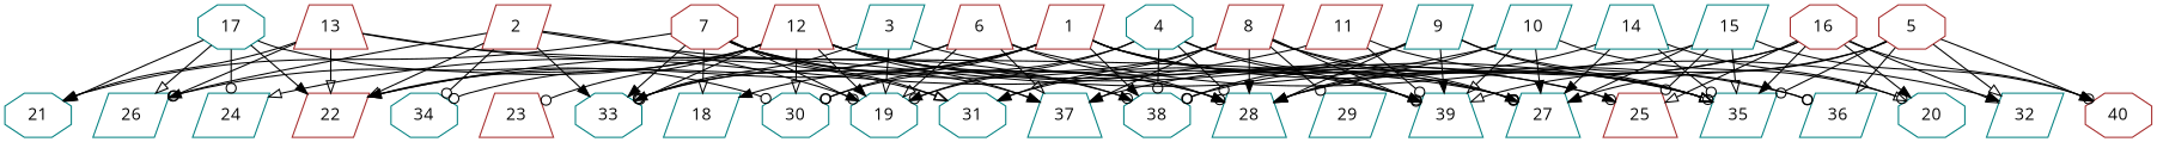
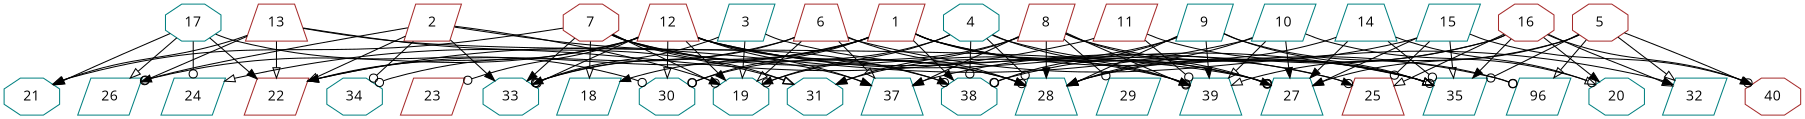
  digraph {
    fontname="Open Sans"
    node [alpha=0.09 color=teal fontname="Open Sans" shape=parallelogram]
    edge [arrowhead=odot fontname="Open Sans"]
    1 [alpha=0.12 color=brown expect_size=50114560]
    18 [alpha=0.12 expect_size=39444480]
    22 [alpha=0.04 color=brown expect_size=47808512]
    25 [alpha=0.18 color=brown expect_size=38548480 shape=trapezium]
    27 [alpha=0.03 expect_size=49037312 shape=trapezium]
    30 [alpha=0.04 expect_size=16292864 shape=octagon]
    33 [alpha=0.13 expect_size=36377600 shape=octagon]
-   36 [expect_size=39903232]
+   36 [expect_size=39903232 label=96]
    38 [alpha=0.17 expect_size=37574656 shape=octagon]
    39 [alpha=0.12 expect_size=17252352 shape=trapezium]
    2 [alpha=0.11 color=brown expect_size=9573376]
    19 [alpha=0.02 expect_size=12932096 shape=octagon]
    26 [alpha=0.16 expect_size=28743680]
    34 [alpha=0.17 expect_size=41318400 shape=octagon]
    3 [alpha=0.13 expect_size=14203904]
    4 [expect_size=7612416 shape=octagon]
    28 [alpha=0.11 expect_size=30707712 shape=trapezium]
    35 [alpha=0.16 expect_size=45089792]
    5 [alpha=0.18 color=brown expect_size=44640256 shape=octagon]
    32 [alpha=0.14 expect_size=27898880]
    40 [alpha=0.16 color=brown expect_size=39051264 shape=octagon]
    6 [alpha=0.11 color=brown expect_size=9556992 shape=trapezium]
    37 [alpha=0.06 expect_size=30072832 shape=trapezium]
    7 [alpha=0.10 color=brown expect_size=27216896 shape=octagon]
    21 [expect_size=49651712 shape=octagon]
    31 [expect_size=6918144 shape=octagon]
    8 [color=brown expect_size=7271424]
    29 [expect_size=11149312]
    9 [alpha=0.06 expect_size=28003328]
    10 [expect_size=45674496]
    20 [alpha=0.16 expect_size=28231680 shape=octagon]
    11 [alpha=0.19 color=brown expect_size=27363328]
    24 [alpha=0.02 expect_size=46876672]
    12 [alpha=0.08 color=brown expect_size=8854528 shape=trapezium]
-   23 [alpha=0.02 color=brown expect_size=20553728 shape=trapezium]
+   23 [alpha=0.02 color=brown expect_size=20553728]
    13 [alpha=0.11 color=brown expect_size=34934784 shape=trapezium]
    14 [alpha=0.16 expect_size=18674688 shape=trapezium]
    15 [alpha=0.16 expect_size=40652800]
    16 [color=brown expect_size=36680704 shape=octagon]
    17 [alpha=0.12 expect_size=15468544 shape=octagon]
    1 -> 18 [arrowhead=normal]
    1 -> 22 [arrowhead=normal]
    1 -> 25 [arrowhead=normal]
    1 -> 27 [arrowhead=normal]
    1 -> 30
    1 -> 33
    1 -> 36
    1 -> 38 [arrowhead=normal]
    1 -> 39
    2 -> 22 [arrowhead=onormal]
    2 -> 33 [arrowhead=normal]
    2 -> 38
    2 -> 19 [arrowhead=normal]
    2 -> 26 [arrowhead=normal]
    2 -> 34
    3 -> 27
    3 -> 33 [arrowhead=normal]
    3 -> 19 [arrowhead=onormal]
    4 -> 30
    4 -> 38
    4 -> 39 [arrowhead=onormal]
    4 -> 19
    4 -> 28
    4 -> 35 [arrowhead=onormal]
    5 -> 27 [arrowhead=normal]
    5 -> 36 [arrowhead=onormal]
    5 -> 39 [arrowhead=onormal]
    5 -> 35
    5 -> 32 [arrowhead=onormal]
    5 -> 40 [arrowhead=normal]
    6 -> 33
    6 -> 19 [arrowhead=onormal]
    6 -> 34
    6 -> 28 [arrowhead=normal]
    6 -> 32 [arrowhead=normal]
    6 -> 37 [arrowhead=onormal]
    7 -> 18 [arrowhead=onormal]
    7 -> 33 [arrowhead=normal]
    7 -> 39 [arrowhead=normal]
    7 -> 19
    7 -> 28 [arrowhead=onormal]
    7 -> 37 [arrowhead=normal]
    7 -> 21 [arrowhead=onormal]
    7 -> 31 [arrowhead=onormal]
    8 -> 27
    8 -> 39
    8 -> 19 [arrowhead=normal]
    8 -> 28 [arrowhead=normal]
    8 -> 35 [arrowhead=onormal]
    8 -> 37 [arrowhead=normal]
    8 -> 31 [arrowhead=onormal]
    8 -> 29
    9 -> 36
    9 -> 38
    9 -> 39 [arrowhead=normal]
    9 -> 28 [arrowhead=onormal]
    9 -> 35 [arrowhead=onormal]
    9 -> 31 [arrowhead=normal]
    10 -> 22 [arrowhead=normal]
    10 -> 27 [arrowhead=normal]
    10 -> 39 [arrowhead=onormal]
    10 -> 28 [arrowhead=onormal]
    10 -> 20
    11 -> 39
    11 -> 35 [arrowhead=onormal]
    11 -> 24 [arrowhead=onormal]
    12 -> 22 [arrowhead=onormal]
    12 -> 25
    12 -> 30 [arrowhead=onormal]
    12 -> 33
    12 -> 38 [arrowhead=normal]
    12 -> 19 [arrowhead=normal]
    12 -> 26
    12 -> 28
    12 -> 35
    12 -> 37 [arrowhead=normal]
    12 -> 23
    13 -> 22 [arrowhead=onormal]
    13 -> 27
    13 -> 26
    13 -> 21 [arrowhead=onormal]
    13 -> 31 [arrowhead=onormal]
    14 -> 27 [arrowhead=normal]
    14 -> 28 [arrowhead=normal]
    14 -> 35
    14 -> 20 [arrowhead=onormal]
    15 -> 25
    15 -> 27 [arrowhead=onormal]
    15 -> 35 [arrowhead=onormal]
    15 -> 40 [arrowhead=normal]
    15 -> 37 [arrowhead=normal]
    16 -> 25 [arrowhead=onormal]
    16 -> 38
    16 -> 28 [arrowhead=normal]
    16 -> 35 [arrowhead=normal]
    16 -> 32 [arrowhead=onormal]
    16 -> 40
    16 -> 20 [arrowhead=normal]
    17 -> 22 [arrowhead=normal]
    17 -> 30
    17 -> 26 [arrowhead=onormal]
    17 -> 21 [arrowhead=normal]
    17 -> 24
  }
